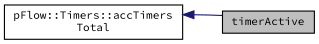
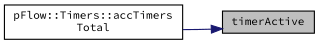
  digraph {
    rankdir=RL
    fontname="Source Code Pro"
    node [color=black fontname="Source Code Pro" fontsize=10 shape=record style=filled]
    n1 [fillcolor=grey75 fontcolor=black height=0.2 label=timerActive width=0.4]
    n2 [fillcolor=white height=0.2 label="pFlow::Timers::accTimers\lTotal" width=0.4]
-   n2 -> n1 [color=midnightblue dir=back fontname="Source Code Pro" fontsize=10 labelfontname=Helvetica labelfontsize=10 style=solid]
+   n1 -> n2 [color=midnightblue dir=back fontname="Source Code Pro" fontsize=10 labelfontname=Helvetica labelfontsize=10 style=solid]
  }
